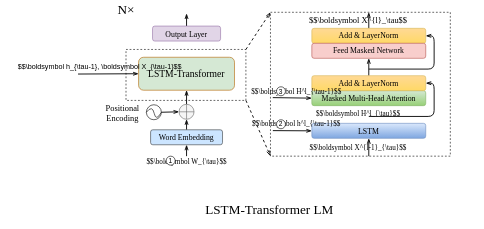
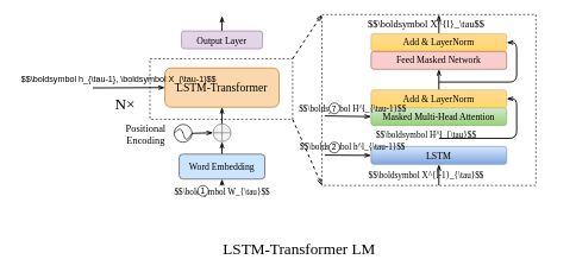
  <mxCell id="0" />
  <mxCell id="1" parent="0" />
  <mxCell id="2" value="" style="rounded=0;whiteSpace=wrap;html=1;shadow=0;glass=0;sketch=0;strokeColor=#000000;fillColor=none;gradientColor=none;dashed=1;fontFamily=Georgia;" parent="1" vertex="1"><mxGeometry x="209" y="82" width="200" height="85" as="geometry" /></mxCell>
  <mxCell id="3" value="" style="rounded=0;whiteSpace=wrap;html=1;shadow=0;glass=0;dashed=1;sketch=0;fillColor=none;fontFamily=Georgia;" parent="1" vertex="1"><mxGeometry x="450" y="20" width="300" height="240" as="geometry" /></mxCell>
  <mxCell id="4" value="&lt;font style=&quot;font-size: 13px&quot;&gt;Masked Multi-Head Attention&lt;/font&gt;" style="rounded=1;whiteSpace=wrap;html=1;fillColor=#d5e8d4;strokeColor=#82b366;gradientColor=#97d077;fontFamily=Georgia;" parent="1" vertex="1"><mxGeometry x="519" y="150.75" width="190" height="25" as="geometry" /></mxCell>
  <mxCell id="5" value="" style="edgeStyle=elbowEdgeStyle;elbow=horizontal;endArrow=openThin;html=1;strokeWidth=1.5;entryX=1;entryY=0.5;entryDx=0;entryDy=0;endFill=0;fontFamily=Georgia;" parent="1" target="7" edge="1"><mxGeometry width="50" height="50" relative="1" as="geometry"><mxPoint x="614" y="193.75" as="sourcePoint" /><mxPoint x="624" y="186.75" as="targetPoint" /><Array as="points"><mxPoint x="723" y="213.75" /><mxPoint x="784" y="247.75" /></Array></mxGeometry></mxCell>
  <mxCell id="6" style="edgeStyle=orthogonalEdgeStyle;rounded=0;orthogonalLoop=1;jettySize=auto;html=1;exitX=0.5;exitY=0;exitDx=0;exitDy=0;entryX=0.5;entryY=1;entryDx=0;entryDy=0;endArrow=openThin;endFill=0;strokeWidth=1.5;fontFamily=Georgia;" parent="1" source="7" target="12" edge="1"><mxGeometry relative="1" as="geometry" /></mxCell>
  <mxCell id="7" value="&lt;font style=&quot;font-size: 13px&quot;&gt;Add &amp;amp; LayerNorm&lt;/font&gt;" style="rounded=1;whiteSpace=wrap;html=1;fillColor=#FFD996;strokeColor=#d6b656;fontFamily=Georgia;gradientColor=#FFD966;" parent="1" vertex="1"><mxGeometry x="519" y="125.75" width="190" height="25" as="geometry" /></mxCell>
  <mxCell id="8" value="" style="edgeStyle=elbowEdgeStyle;elbow=horizontal;endArrow=openThin;html=1;strokeWidth=1.5;endFill=0;entryX=1;entryY=0.5;entryDx=0;entryDy=0;fontFamily=Georgia;" parent="1" target="10" edge="1"><mxGeometry width="50" height="50" relative="1" as="geometry"><mxPoint x="614" y="114.75" as="sourcePoint" /><mxPoint x="624" y="73.75" as="targetPoint" /><Array as="points"><mxPoint x="723" y="111.75" /></Array></mxGeometry></mxCell>
  <mxCell id="9" style="edgeStyle=orthogonalEdgeStyle;rounded=0;orthogonalLoop=1;jettySize=auto;html=1;exitX=0.5;exitY=0;exitDx=0;exitDy=0;endArrow=openThin;endFill=0;strokeWidth=1.5;fontFamily=Georgia;" parent="1" source="10" edge="1"><mxGeometry relative="1" as="geometry"><mxPoint x="614" y="20" as="targetPoint" /></mxGeometry></mxCell>
  <mxCell id="10" value="&lt;span style=&quot;font-size: 13px&quot;&gt;Add &amp;amp; LayerNorm&lt;/span&gt;" style="rounded=1;whiteSpace=wrap;html=1;fillColor=#FFD996;strokeColor=#d6b656;fontFamily=Georgia;gradientColor=#ffd966;" parent="1" vertex="1"><mxGeometry x="519" y="46.75" width="190" height="25" as="geometry" /></mxCell>
  <mxCell id="11" value="&lt;span style=&quot;font-size: 14px&quot;&gt;$$\boldsymbol X^{l}_\tau$$&lt;/span&gt;" style="text;html=1;align=center;verticalAlign=middle;resizable=0;points=[];autosize=1;strokeColor=none;fontFamily=Georgia;" parent="1" vertex="1"><mxGeometry x="496" y="24.75" width="200" height="20" as="geometry" /></mxCell>
  <mxCell id="12" value="&lt;font style=&quot;font-size: 13px&quot;&gt;Feed Masked Network&lt;/font&gt;" style="rounded=1;whiteSpace=wrap;html=1;fillColor=#f8cecc;strokeColor=#b85450;fontFamily=Georgia;" parent="1" vertex="1"><mxGeometry x="519" y="71.75" width="190" height="25" as="geometry" /></mxCell>
  <mxCell id="13" style="edgeStyle=none;rounded=0;orthogonalLoop=1;jettySize=auto;html=1;exitX=0.5;exitY=0;exitDx=0;exitDy=0;entryX=0.5;entryY=1;entryDx=0;entryDy=0;endArrow=openThin;endFill=0;strokeWidth=1.5;fontFamily=Georgia;" parent="1" source="14" target="21" edge="1"><mxGeometry relative="1" as="geometry" /></mxCell>
- <mxCell id="14" value="&lt;font style=&quot;font-size: 13px;&quot;&gt;Word Embedding&lt;/font&gt;" style="rounded=1;whiteSpace=wrap;html=1;fillColor=#cce5ff;strokeColor=#36393d;fontSize=13;fontFamily=Georgia;" parent="1" vertex="1"><mxGeometry x="250" y="216" width="120" height="25" as="geometry" /></mxCell>
+ <mxCell id="14" value="&lt;font style=&quot;font-size: 13px;&quot;&gt;Word Embedding&lt;/font&gt;" style="rounded=1;whiteSpace=wrap;html=1;fillColor=#cce5ff;strokeColor=#36393d;fontSize=13;fontFamily=Georgia;" parent="1" vertex="1"><mxGeometry x="250" y="216" width="120" height="35" as="geometry" /></mxCell>
  <mxCell id="15" value="" style="endArrow=openThin;html=1;strokeWidth=1.5;entryX=0.5;entryY=1;entryDx=0;entryDy=0;endFill=0;fontFamily=Georgia;" parent="1" target="14" edge="1"><mxGeometry width="50" height="50" relative="1" as="geometry"><mxPoint x="310" y="260" as="sourcePoint" /><mxPoint x="310" y="262" as="targetPoint" /></mxGeometry></mxCell>
  <mxCell id="16" style="edgeStyle=none;rounded=0;orthogonalLoop=1;jettySize=auto;html=1;exitX=1;exitY=0.5;exitDx=0;exitDy=0;entryX=0;entryY=0.5;entryDx=0;entryDy=0;endArrow=openThin;endFill=0;strokeWidth=1.5;fontFamily=Georgia;" parent="1" source="17" target="21" edge="1"><mxGeometry relative="1" as="geometry" /></mxCell>
  <mxCell id="17" value="" style="ellipse;whiteSpace=wrap;html=1;aspect=fixed;rounded=0;shadow=0;glass=0;sketch=0;strokeColor=#000000;fillColor=none;gradientColor=none;fontFamily=Georgia;" parent="1" vertex="1"><mxGeometry x="243" y="174.25" width="25" height="25" as="geometry" /></mxCell>
  <mxCell id="18" value="" style="curved=1;endArrow=none;html=1;strokeWidth=1;exitX=0;exitY=0.5;exitDx=0;exitDy=0;entryX=1;entryY=0.5;entryDx=0;entryDy=0;endFill=0;fontFamily=Georgia;" parent="1" source="17" target="17" edge="1"><mxGeometry width="50" height="50" relative="1" as="geometry"><mxPoint x="253" y="228.75" as="sourcePoint" /><mxPoint x="303" y="178.75" as="targetPoint" /><Array as="points"><mxPoint x="253" y="174" /><mxPoint x="259" y="203" /></Array></mxGeometry></mxCell>
  <mxCell id="19" value="&lt;font style=&quot;font-size: 14px&quot;&gt;Positional&lt;br&gt;Encoding&lt;/font&gt;" style="text;html=1;align=center;verticalAlign=middle;resizable=0;points=[];autosize=1;strokeColor=none;fontFamily=Georgia;" parent="1" vertex="1"><mxGeometry x="163" y="168.5" width="80" height="40" as="geometry" /></mxCell>
  <mxCell id="20" style="edgeStyle=none;rounded=0;orthogonalLoop=1;jettySize=auto;html=1;exitX=0.5;exitY=0;exitDx=0;exitDy=0;entryX=0.5;entryY=1;entryDx=0;entryDy=0;endArrow=openThin;endFill=0;strokeWidth=1.5;fontFamily=Georgia;" parent="1" source="21" target="22" edge="1"><mxGeometry relative="1" as="geometry" /></mxCell>
  <mxCell id="21" value="" style="shape=orEllipse;perimeter=ellipsePerimeter;whiteSpace=wrap;html=1;backgroundOutline=1;fillColor=#f5f5f5;strokeColor=#666666;fontColor=#333333;fontFamily=Georgia;" parent="1" vertex="1"><mxGeometry x="297.5" y="173.5" width="25" height="25" as="geometry" /></mxCell>
- <mxCell id="22" value="&lt;font style=&quot;font-size: 16px&quot;&gt;LSTM-Transformer&lt;/font&gt;" style="rounded=1;whiteSpace=wrap;html=1;fontFamily=Georgia;fillColor=#d5e8d4;strokeColor=#b46504;" parent="1" vertex="1"><mxGeometry x="230" y="95" width="160" height="55" as="geometry" /></mxCell>
+ <mxCell id="22" value="&lt;font style=&quot;font-size: 16px&quot;&gt;LSTM-Transformer&lt;/font&gt;" style="rounded=1;whiteSpace=wrap;html=1;fontFamily=Georgia;fillColor=#fad7ac;strokeColor=#b46504;" parent="1" vertex="1"><mxGeometry x="230" y="95" width="160" height="55" as="geometry" /></mxCell>
  <mxCell id="23" style="edgeStyle=none;rounded=0;orthogonalLoop=1;jettySize=auto;html=1;exitX=1;exitY=0;exitDx=0;exitDy=0;entryX=0;entryY=0;entryDx=0;entryDy=0;endArrow=openThin;endFill=0;strokeWidth=1.5;dashed=1;fontFamily=Georgia;" parent="1" source="2" target="3" edge="1"><mxGeometry relative="1" as="geometry" /></mxCell>
  <mxCell id="24" style="edgeStyle=none;rounded=0;orthogonalLoop=1;jettySize=auto;html=1;exitX=1;exitY=1;exitDx=0;exitDy=0;entryX=0;entryY=1;entryDx=0;entryDy=0;endArrow=openThin;endFill=0;strokeWidth=1.5;dashed=1;fontFamily=Georgia;" parent="1" source="2" target="3" edge="1"><mxGeometry relative="1" as="geometry" /></mxCell>
  <mxCell id="25" style="edgeStyle=none;rounded=0;orthogonalLoop=1;jettySize=auto;html=1;exitX=0.5;exitY=0;exitDx=0;exitDy=0;endArrow=openThin;endFill=0;strokeWidth=1.5;fontFamily=Georgia;" parent="1" edge="1"><mxGeometry relative="1" as="geometry"><mxPoint x="310" y="22" as="targetPoint" /><mxPoint x="310" y="44" as="sourcePoint" /></mxGeometry></mxCell>
  <mxCell id="26" value="&lt;span style=&quot;font-size: 13px;&quot;&gt;Output Layer&lt;/span&gt;" style="rounded=1;whiteSpace=wrap;html=1;fillColor=#e1d5e7;strokeColor=#9673a6;fontSize=13;fontFamily=Georgia;" parent="1" vertex="1"><mxGeometry x="253.25" y="43" width="113.5" height="25" as="geometry" /></mxCell>
- <mxCell id="27" value="&lt;font style=&quot;font-size: 22px&quot;&gt;N×&lt;/font&gt;" style="text;html=1;align=center;verticalAlign=middle;resizable=0;points=[];autosize=1;strokeColor=none;fontFamily=Georgia;" parent="1" vertex="1"><mxGeometry x="184" y="7" width="50" height="20" as="geometry" /></mxCell>
- <mxCell id="28" value="&lt;font style=&quot;font-size: 22px&quot;&gt;LSTM-Transformer LM&lt;/font&gt;" style="text;html=1;align=center;verticalAlign=middle;resizable=0;points=[];autosize=1;strokeColor=none;fontFamily=Georgia;" parent="1" vertex="1"><mxGeometry x="322.5" y="340" width="250" height="20" as="geometry" /></mxCell>
+ <mxCell id="27" value="&lt;font style=&quot;font-size: 22px&quot;&gt;N×&lt;/font&gt;" style="text;html=1;align=center;verticalAlign=middle;resizable=0;points=[];autosize=1;strokeColor=none;fontFamily=Georgia;" parent="1" vertex="1"><mxGeometry x="149" y="137" width="50" height="20" as="geometry" /></mxCell>
+ <mxCell id="28" value="&lt;font style=&quot;font-size: 22px&quot;&gt;LSTM-Transformer LM&lt;/font&gt;" style="text;html=1;align=center;verticalAlign=middle;resizable=0;points=[];autosize=1;strokeColor=none;fontFamily=Georgia;" parent="1" vertex="1"><mxGeometry x="292.5" y="340" width="250" height="20" as="geometry" /></mxCell>
  <mxCell id="29" value="&lt;font style=&quot;font-size: 13px&quot;&gt;LSTM&lt;/font&gt;" style="rounded=1;whiteSpace=wrap;html=1;fillColor=#dae8fc;strokeColor=#6c8ebf;gradientColor=#7ea6e0;fontFamily=Georgia;" parent="1" vertex="1"><mxGeometry x="519" y="205.25" width="190" height="25" as="geometry" /></mxCell>
  <mxCell id="30" value="" style="endArrow=openThin;html=1;rounded=0;fontSize=8;entryX=0;entryY=0.5;entryDx=0;entryDy=0;strokeWidth=1.5;endFill=0;fontFamily=Georgia;" parent="1" target="22" edge="1"><mxGeometry width="50" height="50" relative="1" as="geometry"><mxPoint x="129" y="123" as="sourcePoint" /><mxPoint x="389" y="129" as="targetPoint" /></mxGeometry></mxCell>
  <mxCell id="31" value="$$\boldsymbol h_{\tau-1}, \boldsymbol X_{\tau-1}$$" style="text;html=1;align=center;verticalAlign=middle;resizable=0;points=[];autosize=1;strokeColor=none;fillColor=none;fontSize=12;" parent="1" vertex="1"><mxGeometry x="20" y="100.75" width="290" height="20" as="geometry" /></mxCell>
  <mxCell id="32" value="" style="endArrow=openThin;html=1;rounded=0;fontSize=12;strokeWidth=1.5;endFill=0;exitX=0.294;exitY=1.03;exitDx=0;exitDy=0;exitPerimeter=0;entryX=0;entryY=0.5;entryDx=0;entryDy=0;fontFamily=Georgia;" parent="1" target="4" edge="1" source="34"><mxGeometry width="50" height="50" relative="1" as="geometry"><mxPoint x="473" y="162.87" as="sourcePoint" /><mxPoint x="503" y="163.75" as="targetPoint" /></mxGeometry></mxCell>
  <mxCell id="33" value="" style="endArrow=openThin;html=1;rounded=0;fontSize=12;strokeWidth=1.5;exitX=0.283;exitY=1.057;exitDx=0;exitDy=0;exitPerimeter=0;endFill=0;entryX=0;entryY=0.5;entryDx=0;entryDy=0;fontFamily=Georgia;" parent="1" target="29" edge="1" source="35"><mxGeometry width="50" height="50" relative="1" as="geometry"><mxPoint x="472.778" y="217.84" as="sourcePoint" /><mxPoint x="503" y="217.75" as="targetPoint" /></mxGeometry></mxCell>
  <mxCell id="34" value="$$\boldsymbol H^l_{\tau-1}$$" style="text;html=1;align=center;verticalAlign=middle;resizable=0;points=[];autosize=1;strokeColor=none;fillColor=none;fontSize=12;fontFamily=Georgia;" parent="1" vertex="1"><mxGeometry x="398" y="141.75" width="190" height="20" as="geometry" /></mxCell>
  <mxCell id="35" value="$$\boldsymbol h^l_{\tau-1}$$" style="text;html=1;align=center;verticalAlign=middle;resizable=0;points=[];autosize=1;strokeColor=none;fillColor=none;fontSize=12;fontFamily=Georgia;" parent="1" vertex="1"><mxGeometry x="403" y="196.25" width="180" height="20" as="geometry" /></mxCell>
  <mxCell id="36" style="edgeStyle=orthogonalEdgeStyle;rounded=0;orthogonalLoop=1;jettySize=auto;html=1;entryX=0.5;entryY=1;entryDx=0;entryDy=0;strokeWidth=1.5;endArrow=openThin;endFill=0;fontFamily=Georgia;" parent="1" target="29" edge="1"><mxGeometry relative="1" as="geometry"><mxPoint x="614" y="260" as="sourcePoint" /><mxPoint x="614" y="236.75" as="targetPoint" /></mxGeometry></mxCell>
  <mxCell id="37" value="$$\boldsymbol H^l_{\tau}$$" style="text;html=1;align=center;verticalAlign=middle;resizable=0;points=[];autosize=1;strokeColor=none;fillColor=none;fontSize=12;fontFamily=Georgia;" parent="1" vertex="1"><mxGeometry x="506" y="179.75" width="180" height="20" as="geometry" /></mxCell>
  <mxCell id="38" value="$$\boldsymbol X^{l-1}_{\tau}$$" style="text;html=1;align=center;verticalAlign=middle;resizable=0;points=[];autosize=1;strokeColor=none;fillColor=none;fontSize=12;fontFamily=Georgia;" parent="1" vertex="1"><mxGeometry x="496" y="236.25" width="200" height="20" as="geometry" /></mxCell>
  <mxCell id="39" value="$$\boldsymbol W_{\tau}$$" style="text;html=1;align=center;verticalAlign=middle;resizable=0;points=[];autosize=1;strokeColor=none;fillColor=none;fontSize=12;fontFamily=Georgia;" vertex="1" parent="1"><mxGeometry x="225" y="260" width="170" height="20" as="geometry" /></mxCell>
  <mxCell id="40" value="&lt;font style=&quot;font-size: 11px&quot;&gt;1&lt;/font&gt;" style="ellipse;whiteSpace=wrap;html=1;aspect=fixed;" vertex="1" parent="1"><mxGeometry x="276" y="260" width="15" height="15" as="geometry" /></mxCell>
- <mxCell id="41" value="&lt;font style=&quot;font-size: 11px&quot;&gt;3&lt;/font&gt;" style="ellipse;whiteSpace=wrap;html=1;aspect=fixed;" vertex="1" parent="1"><mxGeometry x="460" y="144.25" width="15" height="15" as="geometry" /></mxCell>
+ <mxCell id="41" value="&lt;font style=&quot;font-size: 11px&quot;&gt;7&lt;/font&gt;" style="ellipse;whiteSpace=wrap;html=1;aspect=fixed;" vertex="1" parent="1"><mxGeometry x="460" y="144.25" width="15" height="15" as="geometry" /></mxCell>
  <mxCell id="42" value="&lt;font style=&quot;font-size: 11px&quot;&gt;2&lt;/font&gt;" style="ellipse;whiteSpace=wrap;html=1;aspect=fixed;" vertex="1" parent="1"><mxGeometry x="460" y="199.25" width="15" height="15" as="geometry" /></mxCell>
